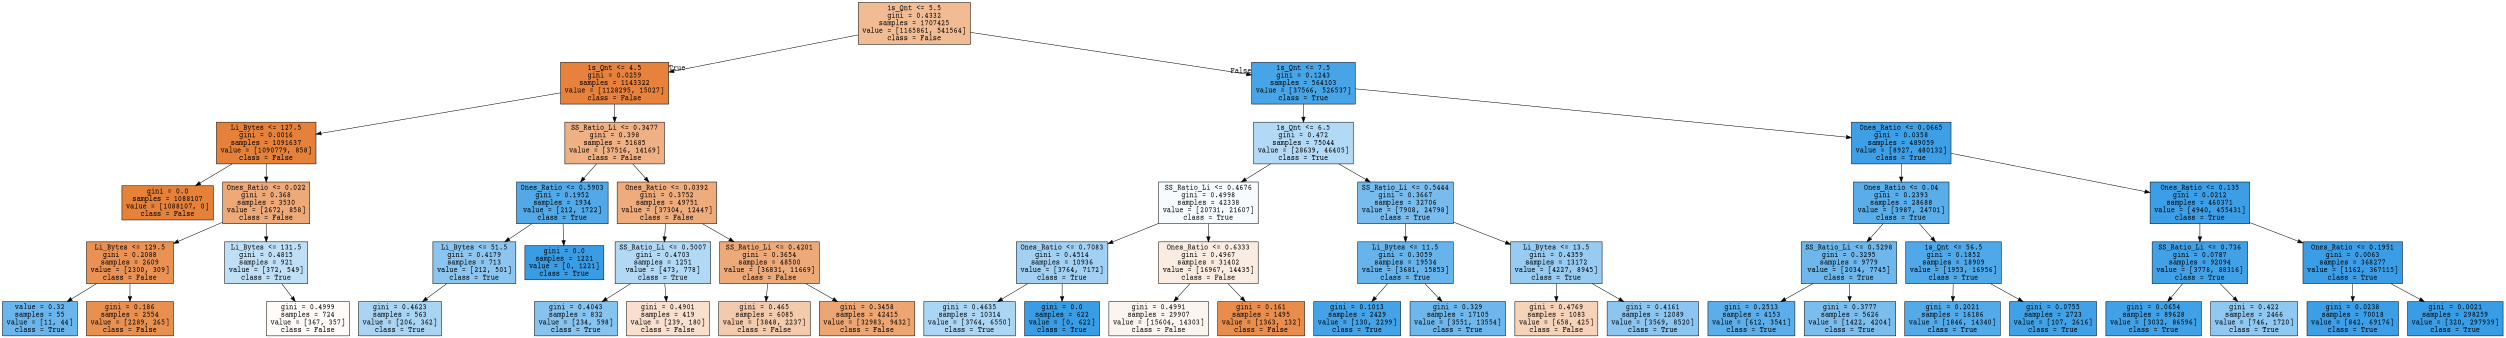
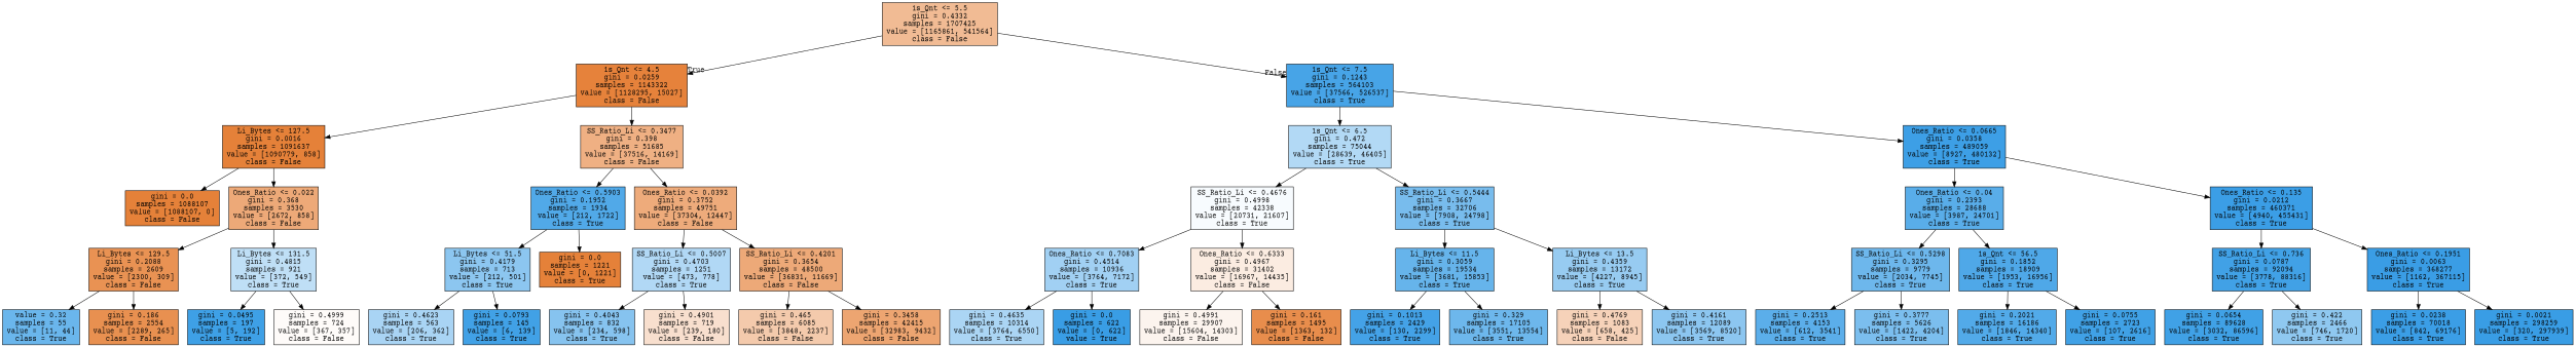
  digraph {
    fontname="Courier Prime"
    node [color=black fillcolor="#399de5ff" fontname="Courier Prime" shape=box style=filled]
    edge [fontname="Courier Prime"]
    n1 [fillcolor="#e5813989" label="1s_Qnt <= 5.5\ngini = 0.4332\nsamples = 1707425\nvalue = [1165861, 541564]\nclass = False"]
    n2 [fillcolor="#e58139fc" label="1s_Qnt <= 4.5\ngini = 0.0259\nsamples = 1143322\nvalue = [1128295, 15027]\nclass = False"]
    n3 [fillcolor="#399de5ed" label="1s_Qnt <= 7.5\ngini = 0.1243\nsamples = 564103\nvalue = [37566, 526537]\nclass = True"]
    n4 [fillcolor="#e58139ff" label="Li_Bytes <= 127.5\ngini = 0.0016\nsamples = 1091637\nvalue = [1090779, 858]\nclass = False"]
    n5 [fillcolor="#e581399f" label="SS_Ratio_Li <= 0.3477\ngini = 0.398\nsamples = 51685\nvalue = [37516, 14169]\nclass = False"]
    n6 [fillcolor="#399de562" label="1s_Qnt <= 6.5\ngini = 0.472\nsamples = 75044\nvalue = [28639, 46405]\nclass = True"]
    n7 [fillcolor="#399de5fa" label="Ones_Ratio <= 0.0665\ngini = 0.0358\nsamples = 489059\nvalue = [8927, 480132]\nclass = True"]
    n8 [fillcolor="#e58139ff" label="gini = 0.0\nsamples = 1088107\nvalue = [1088107, 0]\nclass = False"]
    n9 [fillcolor="#e58139ad" label="Ones_Ratio <= 0.022\ngini = 0.368\nsamples = 3530\nvalue = [2672, 858]\nclass = False"]
    n10 [fillcolor="#399de5e0" label="Ones_Ratio <= 0.5903\ngini = 0.1952\nsamples = 1934\nvalue = [212, 1722]\nclass = True"]
    n11 [fillcolor="#e58139aa" label="Ones_Ratio <= 0.0392\ngini = 0.3752\nsamples = 49751\nvalue = [37304, 12447]\nclass = False"]
    n12 [fillcolor="#e58139dd" label="Li_Bytes <= 129.5\ngini = 0.2088\nsamples = 2609\nvalue = [2300, 309]\nclass = False"]
    n13 [fillcolor="#399de552" label="Li_Bytes <= 131.5\ngini = 0.4815\nsamples = 921\nvalue = [372, 549]\nclass = True"]
    n14 [fillcolor="#399de5bf" label="value = 0.32\nsamples = 55\nvalue = [11, 44]\nclass = True"]
    n15 [fillcolor="#e58139e1" label="gini = 0.186\nsamples = 2554\nvalue = [2289, 265]\nclass = False"]
+   n16 [fillcolor="#399de5f8" label="gini = 0.0495\nsamples = 197\nvalue = [5, 192]\nclass = True"]
    n17 [fillcolor="#e5813907" label="gini = 0.4999\nsamples = 724\nvalue = [367, 357]\nclass = False"]
    n18 [fillcolor="#399de593" label="Li_Bytes <= 51.5\ngini = 0.4179\nsamples = 713\nvalue = [212, 501]\nclass = True"]
-   n19 [label="gini = 0.0\nsamples = 1221\nvalue = [0, 1221]\nclass = True"]
+   n19 [fillcolor="#e58139ff" label="gini = 0.0\nsamples = 1221\nvalue = [0, 1221]\nclass = True"]
    n20 [fillcolor="#399de564" label="SS_Ratio_Li <= 0.5007\ngini = 0.4703\nsamples = 1251\nvalue = [473, 778]\nclass = True"]
    n21 [fillcolor="#e58139ae" label="SS_Ratio_Li <= 0.4201\ngini = 0.3654\nsamples = 48500\nvalue = [36831, 11669]\nclass = False"]
    n22 [fillcolor="#399de56e" label="gini = 0.4623\nsamples = 563\nvalue = [206, 362]\nclass = True"]
+   n23 [fillcolor="#399de5f4" label="gini = 0.0793\nsamples = 145\nvalue = [6, 139]\nclass = True"]
    n24 [fillcolor="#399de59b" label="gini = 0.4043\nsamples = 832\nvalue = [234, 598]\nclass = True"]
-   n25 [fillcolor="#e581393f" label="gini = 0.4901\nsamples = 419\nvalue = [239, 180]\nclass = False"]
+   n25 [fillcolor="#e581393f" label="gini = 0.4901\nsamples = 719\nvalue = [239, 180]\nclass = False"]
    n26 [fillcolor="#e581396b" label="gini = 0.465\nsamples = 6085\nvalue = [3848, 2237]\nclass = False"]
    n27 [fillcolor="#e58139b6" label="gini = 0.3458\nsamples = 42415\nvalue = [32983, 9432]\nclass = False"]
    n28 [fillcolor="#399de50a" label="SS_Ratio_Li <= 0.4676\ngini = 0.4998\nsamples = 42338\nvalue = [20731, 21607]\nclass = True"]
    n29 [fillcolor="#399de5ae" label="SS_Ratio_Li <= 0.5444\ngini = 0.3667\nsamples = 32706\nvalue = [7908, 24798]\nclass = True"]
    n30 [fillcolor="#399de5d6" label="Ones_Ratio <= 0.04\ngini = 0.2393\nsamples = 28688\nvalue = [3987, 24701]\nclass = True"]
    n31 [fillcolor="#399de5fc" label="Ones_Ratio <= 0.135\ngini = 0.0212\nsamples = 460371\nvalue = [4940, 455431]\nclass = True"]
    n32 [fillcolor="#399de579" label="Ones_Ratio <= 0.7083\ngini = 0.4514\nsamples = 10936\nvalue = [3764, 7172]\nclass = True"]
    n33 [fillcolor="#e5813926" label="Ones_Ratio <= 0.6333\ngini = 0.4967\nsamples = 31402\nvalue = [16967, 14435]\nclass = False"]
    n34 [fillcolor="#399de5c4" label="Li_Bytes <= 11.5\ngini = 0.3059\nsamples = 19534\nvalue = [3681, 15853]\nclass = True"]
    n35 [fillcolor="#399de586" label="Li_Bytes <= 13.5\ngini = 0.4359\nsamples = 13172\nvalue = [4227, 8945]\nclass = True"]
    n36 [fillcolor="#399de56c" label="gini = 0.4635\nsamples = 10314\nvalue = [3764, 6550]\nclass = True"]
-   n37 [label="gini = 0.0\nsamples = 622\nvalue = [0, 622]\nclass = True"]
+   n37 [label="gini = 0.0\nsamples = 622\nvalue = [0, 622]\nvalue = True"]
    n38 [fillcolor="#e5813915" label="gini = 0.4991\nsamples = 29907\nvalue = [15604, 14303]\nclass = False"]
    n39 [fillcolor="#e58139e6" label="gini = 0.161\nsamples = 1495\nvalue = [1363, 132]\nclass = False"]
    n40 [fillcolor="#399de5f1" label="gini = 0.1013\nsamples = 2429\nvalue = [130, 2299]\nclass = True"]
    n41 [fillcolor="#399de5bc" label="gini = 0.329\nsamples = 17105\nvalue = [3551, 13554]\nclass = True"]
    n42 [fillcolor="#e581395a" label="gini = 0.4769\nsamples = 1083\nvalue = [658, 425]\nclass = False"]
    n43 [fillcolor="#399de594" label="gini = 0.4161\nsamples = 12089\nvalue = [3569, 8520]\nclass = True"]
    n44 [fillcolor="#399de5bc" label="SS_Ratio_Li <= 0.5298\ngini = 0.3295\nsamples = 9779\nvalue = [2034, 7745]\nclass = True"]
    n45 [fillcolor="#399de5e2" label="1s_Qnt <= 56.5\ngini = 0.1852\nsamples = 18909\nvalue = [1953, 16956]\nclass = True"]
    n46 [fillcolor="#399de5f4" label="SS_Ratio_Li <= 0.736\ngini = 0.0787\nsamples = 92094\nvalue = [3778, 88316]\nclass = True"]
    n47 [fillcolor="#399de5fe" label="Ones_Ratio <= 0.1951\ngini = 0.0063\nsamples = 368277\nvalue = [1162, 367115]\nclass = True"]
    n48 [fillcolor="#399de5d3" label="gini = 0.2513\nsamples = 4153\nvalue = [612, 3541]\nclass = True"]
    n49 [fillcolor="#399de5a9" label="gini = 0.3777\nsamples = 5626\nvalue = [1422, 4204]\nclass = True"]
    n50 [fillcolor="#399de5de" label="gini = 0.2021\nsamples = 16186\nvalue = [1846, 14340]\nclass = True"]
    n51 [fillcolor="#399de5f5" label="gini = 0.0755\nsamples = 2723\nvalue = [107, 2616]\nclass = True"]
    n52 [fillcolor="#399de5f6" label="gini = 0.0654\nsamples = 89628\nvalue = [3032, 86596]\nclass = True"]
    n53 [fillcolor="#399de590" label="gini = 0.422\nsamples = 2466\nvalue = [746, 1720]\nclass = True"]
    n54 [fillcolor="#399de5fc" label="gini = 0.0238\nsamples = 70018\nvalue = [842, 69176]\nclass = True"]
    n55 [label="gini = 0.0021\nsamples = 298259\nvalue = [320, 297939]\nclass = True"]
    n1 -> n2 [headlabel=True labelangle=45 labeldistance=2.5]
    n1 -> n3 [headlabel=False labelangle=-45 labeldistance=2.5]
    n2 -> n4
    n2 -> n5
    n3 -> n6
    n3 -> n7
    n4 -> n8
    n4 -> n9
    n5 -> n10
    n5 -> n11
    n6 -> n28
    n6 -> n29
    n7 -> n30
    n7 -> n31
    n9 -> n12
    n9 -> n13
    n10 -> n18
    n10 -> n19
    n11 -> n20
    n11 -> n21
    n12 -> n14
    n12 -> n15
+   n13 -> n16
    n13 -> n17
    n18 -> n22
+   n18 -> n23
    n20 -> n24
    n20 -> n25
    n21 -> n26
    n21 -> n27
    n28 -> n32
    n28 -> n33
    n29 -> n34
    n29 -> n35
    n30 -> n44
    n30 -> n45
    n31 -> n46
    n31 -> n47
    n32 -> n36
    n32 -> n37
    n33 -> n38
    n33 -> n39
    n34 -> n40
    n34 -> n41
    n35 -> n42
    n35 -> n43
    n44 -> n48
    n44 -> n49
    n45 -> n50
    n45 -> n51
    n46 -> n52
    n46 -> n53
    n47 -> n54
    n47 -> n55
  }
